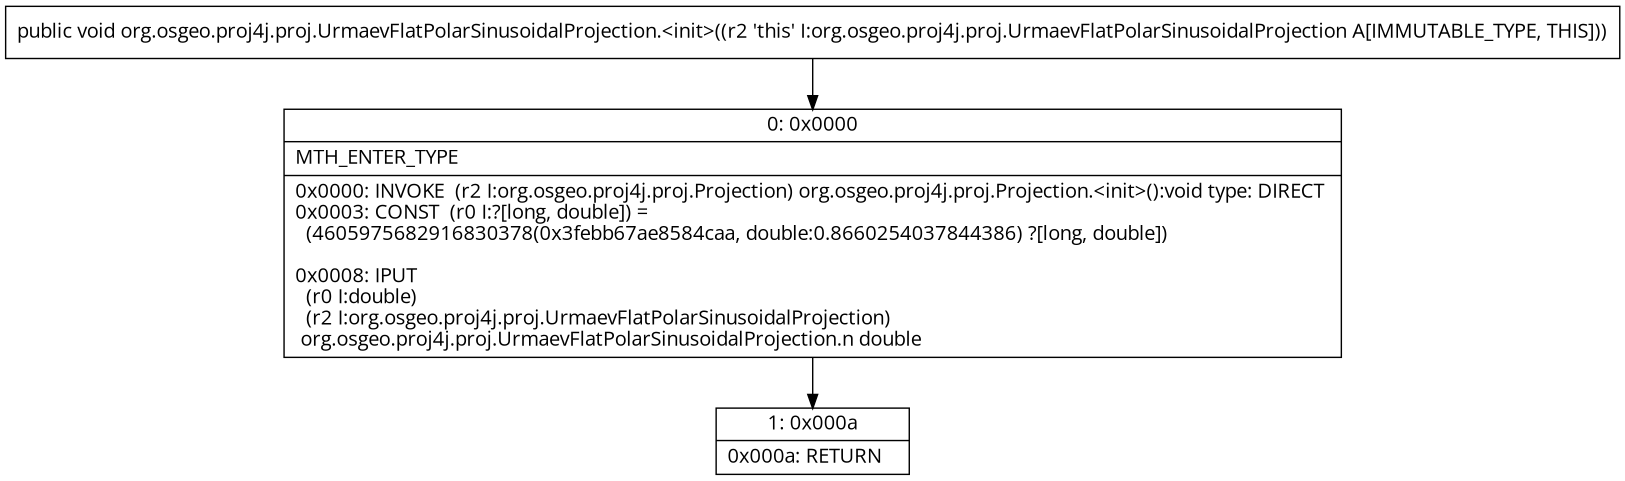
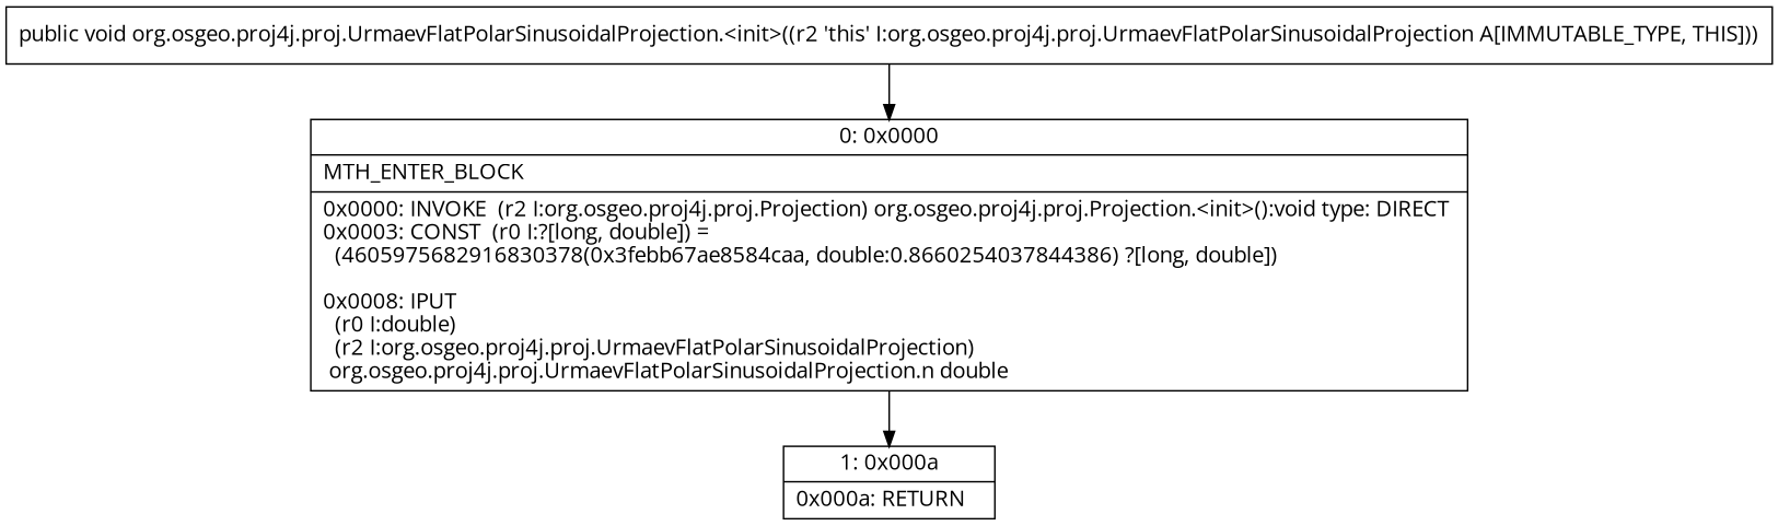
  digraph {
    fontname="Open Sans"
    node [shape=record fontname="Open Sans"]
    edge [fontname="Open Sans"]
-   n1 [label="{0\:\ 0x0000|MTH_ENTER_TYPE\l|0x0000: INVOKE  (r2 I:org.osgeo.proj4j.proj.Projection) org.osgeo.proj4j.proj.Projection.\<init\>():void type: DIRECT \l0x0003: CONST  (r0 I:?[long, double]) = \l  (4605975682916830378(0x3febb67ae8584caa, double:0.8660254037844386) ?[long, double])\l \l0x0008: IPUT  \l  (r0 I:double)\l  (r2 I:org.osgeo.proj4j.proj.UrmaevFlatPolarSinusoidalProjection)\l org.osgeo.proj4j.proj.UrmaevFlatPolarSinusoidalProjection.n double \l}"]
+   n1 [label="{0\:\ 0x0000|MTH_ENTER_BLOCK\l|0x0000: INVOKE  (r2 I:org.osgeo.proj4j.proj.Projection) org.osgeo.proj4j.proj.Projection.\<init\>():void type: DIRECT \l0x0003: CONST  (r0 I:?[long, double]) = \l  (4605975682916830378(0x3febb67ae8584caa, double:0.8660254037844386) ?[long, double])\l \l0x0008: IPUT  \l  (r0 I:double)\l  (r2 I:org.osgeo.proj4j.proj.UrmaevFlatPolarSinusoidalProjection)\l org.osgeo.proj4j.proj.UrmaevFlatPolarSinusoidalProjection.n double \l}"]
    n2 [label="{1\:\ 0x000a|0x000a: RETURN   \l}"]
    n3 [label="{public void org.osgeo.proj4j.proj.UrmaevFlatPolarSinusoidalProjection.\<init\>((r2 'this' I:org.osgeo.proj4j.proj.UrmaevFlatPolarSinusoidalProjection A[IMMUTABLE_TYPE, THIS])) }"]
    n1 -> n2
    n3 -> n1
  }
